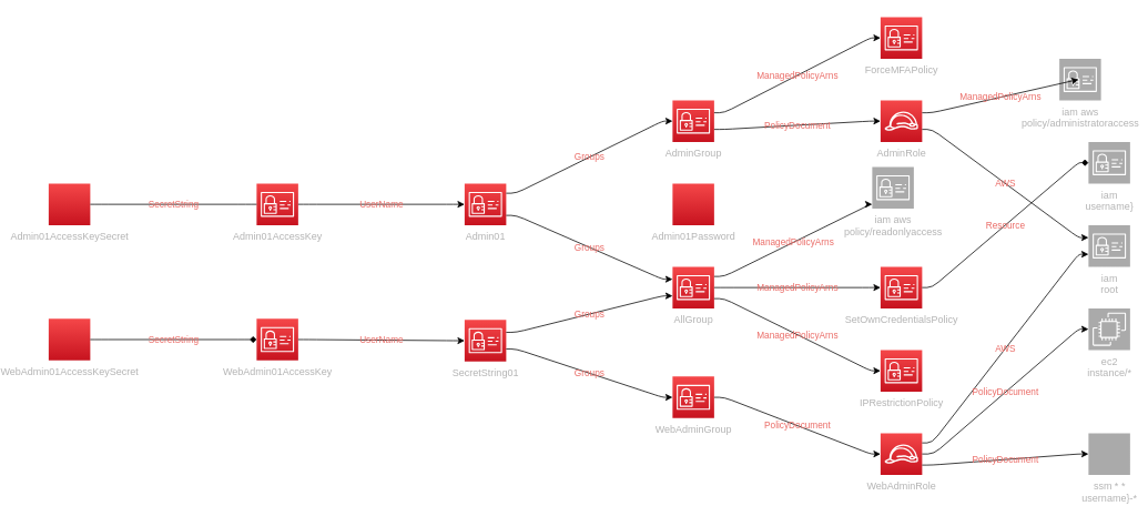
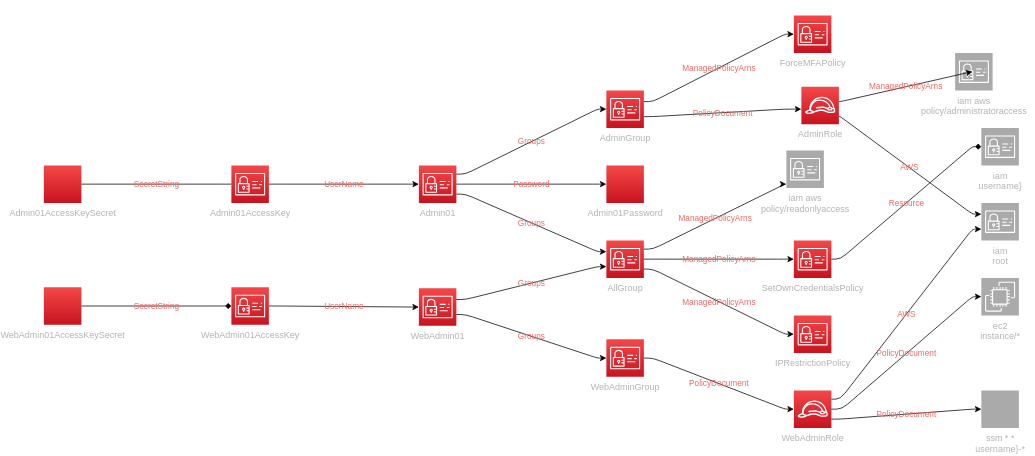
  <mxCell id="0" />
  <mxCell id="1" parent="0" />
  <mxCell id="2" value="SetOwnCredentialsPolicy" style="outlineConnect=0;fontColor=#B3B3B3;gradientColor=#F54749;gradientDirection=north;fillColor=#C7131F;strokeColor=#ffffff;dashed=0;verticalLabelPosition=bottom;verticalAlign=top;align=center;html=1;fontSize=12;fontStyle=0;aspect=fixed;shape=mxgraph.aws4.resourceIcon;resIcon=mxgraph.aws4.identity_and_access_management;" vertex="1" parent="1"><mxGeometry x="1020" y="320" width="50" height="50" as="geometry" /></mxCell>
  <mxCell id="3" value="ForceMFAPolicy" style="outlineConnect=0;fontColor=#B3B3B3;gradientColor=#F54749;gradientDirection=north;fillColor=#C7131F;strokeColor=#ffffff;dashed=0;verticalLabelPosition=bottom;verticalAlign=top;align=center;html=1;fontSize=12;fontStyle=0;aspect=fixed;shape=mxgraph.aws4.resourceIcon;resIcon=mxgraph.aws4.identity_and_access_management;" vertex="1" parent="1"><mxGeometry x="1020" width="50" height="50" as="geometry" y="20" /></mxCell>
  <mxCell id="4" value="IPRestrictionPolicy" style="outlineConnect=0;fontColor=#B3B3B3;gradientColor=#F54749;gradientDirection=north;fillColor=#C7131F;strokeColor=#ffffff;dashed=0;verticalLabelPosition=bottom;verticalAlign=top;align=center;html=1;fontSize=12;fontStyle=0;aspect=fixed;shape=mxgraph.aws4.resourceIcon;resIcon=mxgraph.aws4.identity_and_access_management;" vertex="1" parent="1"><mxGeometry x="1020" y="420" width="50" height="50" as="geometry" /></mxCell>
  <mxCell id="5" value="AllGroup" style="outlineConnect=0;fontColor=#B3B3B3;gradientColor=#F54749;gradientDirection=north;fillColor=#C7131F;strokeColor=#ffffff;dashed=0;verticalLabelPosition=bottom;verticalAlign=top;align=center;html=1;fontSize=12;fontStyle=0;aspect=fixed;shape=mxgraph.aws4.resourceIcon;resIcon=mxgraph.aws4.identity_and_access_management;" vertex="1" parent="1"><mxGeometry x="770" y="320" width="50" height="50" as="geometry" /></mxCell>
  <mxCell id="6" value="AdminGroup" style="outlineConnect=0;fontColor=#B3B3B3;gradientColor=#F54749;gradientDirection=north;fillColor=#C7131F;strokeColor=#ffffff;dashed=0;verticalLabelPosition=bottom;verticalAlign=top;align=center;html=1;fontSize=12;fontStyle=0;aspect=fixed;shape=mxgraph.aws4.resourceIcon;resIcon=mxgraph.aws4.identity_and_access_management;" vertex="1" parent="1"><mxGeometry x="770" y="120" width="50" height="50" as="geometry" /></mxCell>
  <mxCell id="7" value="WebAdminGroup" style="outlineConnect=0;fontColor=#B3B3B3;gradientColor=#F54749;gradientDirection=north;fillColor=#C7131F;strokeColor=#ffffff;dashed=0;verticalLabelPosition=bottom;verticalAlign=top;align=center;html=1;fontSize=12;fontStyle=0;aspect=fixed;shape=mxgraph.aws4.resourceIcon;resIcon=mxgraph.aws4.identity_and_access_management;" vertex="1" parent="1"><mxGeometry x="770" y="451.933" width="50" height="50" as="geometry" /></mxCell>
- <mxCell id="8" value="AdminRole" style="outlineConnect=0;fontColor=#B3B3B3;gradientColor=#F54749;gradientDirection=north;fillColor=#C7131F;strokeColor=#ffffff;dashed=0;verticalLabelPosition=bottom;verticalAlign=top;align=center;html=1;fontSize=12;fontStyle=0;aspect=fixed;shape=mxgraph.aws4.resourceIcon;resIcon=mxgraph.aws4.role;" vertex="1" parent="1"><mxGeometry x="1020" y="120" width="50" height="50" as="geometry" /></mxCell>
+ <mxCell id="8" value="AdminRole" style="outlineConnect=0;fontColor=#B3B3B3;gradientColor=#F54749;gradientDirection=north;fillColor=#C7131F;strokeColor=#ffffff;dashed=0;verticalLabelPosition=bottom;verticalAlign=top;align=center;html=1;fontSize=12;fontStyle=0;aspect=fixed;shape=mxgraph.aws4.resourceIcon;resIcon=mxgraph.aws4.role;" vertex="1" parent="1"><mxGeometry x="1030" y="115" width="50" height="50" as="geometry" /></mxCell>
  <mxCell id="9" value="WebAdminRole" style="outlineConnect=0;fontColor=#B3B3B3;gradientColor=#F54749;gradientDirection=north;fillColor=#C7131F;strokeColor=#ffffff;dashed=0;verticalLabelPosition=bottom;verticalAlign=top;align=center;html=1;fontSize=12;fontStyle=0;aspect=fixed;shape=mxgraph.aws4.resourceIcon;resIcon=mxgraph.aws4.role;" vertex="1" parent="1"><mxGeometry x="1020" y="520" width="50" height="50" as="geometry" /></mxCell>
  <mxCell id="10" value="Admin01" style="outlineConnect=0;fontColor=#B3B3B3;gradientColor=#F54749;gradientDirection=north;fillColor=#C7131F;strokeColor=#ffffff;dashed=0;verticalLabelPosition=bottom;verticalAlign=top;align=center;html=1;fontSize=12;fontStyle=0;aspect=fixed;shape=mxgraph.aws4.resourceIcon;resIcon=mxgraph.aws4.identity_and_access_management;" vertex="1" parent="1"><mxGeometry x="520" y="220" width="50" height="50" as="geometry" /></mxCell>
  <mxCell id="11" value="Admin01Password" style="outlineConnect=0;fontColor=#B3B3B3;gradientColor=#F54749;gradientDirection=north;fillColor=#C7131F;strokeColor=#ffffff;dashed=0;verticalLabelPosition=bottom;verticalAlign=top;align=center;html=1;fontSize=12;fontStyle=0;aspect=fixed;shape=mxgraph.aws4.resourceIcon;resIcon=mxgraph.aws4.secretsmanager;" vertex="1" parent="1"><mxGeometry x="770" y="220" width="50" height="50" as="geometry" /></mxCell>
- <mxCell id="12" value="SecretString01" style="outlineConnect=0;fontColor=#B3B3B3;gradientColor=#F54749;gradientDirection=north;fillColor=#C7131F;strokeColor=#ffffff;dashed=0;verticalLabelPosition=bottom;verticalAlign=top;align=center;html=1;fontSize=12;fontStyle=0;aspect=fixed;shape=mxgraph.aws4.resourceIcon;resIcon=mxgraph.aws4.identity_and_access_management;" vertex="1" parent="1"><mxGeometry x="520" y="383.866" width="50" height="50" as="geometry" /></mxCell>
+ <mxCell id="12" value="WebAdmin01" style="outlineConnect=0;fontColor=#B3B3B3;gradientColor=#F54749;gradientDirection=north;fillColor=#C7131F;strokeColor=#ffffff;dashed=0;verticalLabelPosition=bottom;verticalAlign=top;align=center;html=1;fontSize=12;fontStyle=0;aspect=fixed;shape=mxgraph.aws4.resourceIcon;resIcon=mxgraph.aws4.identity_and_access_management;" vertex="1" parent="1"><mxGeometry x="520" y="383.866" width="50" height="50" as="geometry" /></mxCell>
  <mxCell id="13" value="Admin01AccessKey" style="outlineConnect=0;fontColor=#B3B3B3;gradientColor=#F54749;gradientDirection=north;fillColor=#C7131F;strokeColor=#ffffff;dashed=0;verticalLabelPosition=bottom;verticalAlign=top;align=center;html=1;fontSize=12;fontStyle=0;aspect=fixed;shape=mxgraph.aws4.resourceIcon;resIcon=mxgraph.aws4.identity_and_access_management;" vertex="1" parent="1"><mxGeometry x="270" y="220" width="50" height="50" as="geometry" /></mxCell>
  <mxCell id="14" value="Admin01AccessKeySecret" style="outlineConnect=0;fontColor=#B3B3B3;gradientColor=#F54749;gradientDirection=north;fillColor=#C7131F;strokeColor=#ffffff;dashed=0;verticalLabelPosition=bottom;verticalAlign=top;align=center;html=1;fontSize=12;fontStyle=0;aspect=fixed;shape=mxgraph.aws4.resourceIcon;resIcon=mxgraph.aws4.secretsmanager;" vertex="1" parent="1"><mxGeometry y="220" width="50" height="50" as="geometry" x="20" /></mxCell>
  <mxCell id="15" value="WebAdmin01AccessKey" style="outlineConnect=0;fontColor=#B3B3B3;gradientColor=#F54749;gradientDirection=north;fillColor=#C7131F;strokeColor=#ffffff;dashed=0;verticalLabelPosition=bottom;verticalAlign=top;align=center;html=1;fontSize=12;fontStyle=0;aspect=fixed;shape=mxgraph.aws4.resourceIcon;resIcon=mxgraph.aws4.identity_and_access_management;" vertex="1" parent="1"><mxGeometry x="270" y="382.514" width="50" height="50" as="geometry" /></mxCell>
  <mxCell id="16" value="WebAdmin01AccessKeySecret" style="outlineConnect=0;fontColor=#B3B3B3;gradientColor=#F54749;gradientDirection=north;fillColor=#C7131F;strokeColor=#ffffff;dashed=0;verticalLabelPosition=bottom;verticalAlign=top;align=center;html=1;fontSize=12;fontStyle=0;aspect=fixed;shape=mxgraph.aws4.resourceIcon;resIcon=mxgraph.aws4.secretsmanager;" vertex="1" parent="1"><mxGeometry y="382.514" width="50" height="50" as="geometry" x="20" /></mxCell>
  <mxCell id="17" value="iam  &#10;username}" style="outlineConnect=0;fontColor=#B3B3B3;gradientColor=#aaaaaa;gradientDirection=north;fillColor=#aaaaaa;strokeColor=#ffffff;dashed=0;verticalLabelPosition=bottom;verticalAlign=top;align=center;html=1;fontSize=12;fontStyle=0;aspect=fixed;shape=mxgraph.aws4.resourceIcon;resIcon=mxgraph.aws4.identity_and_access_management;" vertex="1" parent="1"><mxGeometry x="1270" y="170" width="50" height="50" as="geometry" /></mxCell>
  <mxCell id="18" value="iam  aws&#10;policy/readonlyaccess" style="outlineConnect=0;fontColor=#B3B3B3;gradientColor=#aaaaaa;gradientDirection=north;fillColor=#aaaaaa;strokeColor=#ffffff;dashed=0;verticalLabelPosition=bottom;verticalAlign=top;align=center;html=1;fontSize=12;fontStyle=0;aspect=fixed;shape=mxgraph.aws4.resourceIcon;resIcon=mxgraph.aws4.identity_and_access_management;" vertex="1" parent="1"><mxGeometry x="1010" y="200" width="50" height="50" as="geometry" /></mxCell>
  <mxCell id="19" value="iam  &#10;root" style="outlineConnect=0;fontColor=#B3B3B3;gradientColor=#aaaaaa;gradientDirection=north;fillColor=#aaaaaa;strokeColor=#ffffff;dashed=0;verticalLabelPosition=bottom;verticalAlign=top;align=center;html=1;fontSize=12;fontStyle=0;aspect=fixed;shape=mxgraph.aws4.resourceIcon;resIcon=mxgraph.aws4.identity_and_access_management;" vertex="1" parent="1"><mxGeometry x="1270" y="270" width="50" height="50" as="geometry" /></mxCell>
  <mxCell id="20" value="iam  aws&#10;policy/administratoraccess" style="outlineConnect=0;fontColor=#B3B3B3;gradientColor=#aaaaaa;gradientDirection=north;fillColor=#aaaaaa;strokeColor=#ffffff;dashed=0;verticalLabelPosition=bottom;verticalAlign=top;align=center;html=1;fontSize=12;fontStyle=0;aspect=fixed;shape=mxgraph.aws4.resourceIcon;resIcon=mxgraph.aws4.identity_and_access_management;" vertex="1" parent="1"><mxGeometry x="1235" y="70" width="50" height="50" as="geometry" /></mxCell>
  <mxCell id="21" value="ec2  &#10;instance/*" style="outlineConnect=0;fontColor=#B3B3B3;gradientColor=#aaaaaa;gradientDirection=north;fillColor=#aaaaaa;strokeColor=#ffffff;dashed=0;verticalLabelPosition=bottom;verticalAlign=top;align=center;html=1;fontSize=12;fontStyle=0;aspect=fixed;shape=mxgraph.aws4.resourceIcon;resIcon=mxgraph.aws4.ec2;" vertex="1" parent="1"><mxGeometry x="1270" y="370" width="50" height="50" as="geometry" /></mxCell>
  <mxCell id="22" value="ssm * *&#10;username}-*" style="outlineConnect=0;fontColor=#B3B3B3;gradientColor=#aaaaaa;gradientDirection=north;fillColor=#aaaaaa;strokeColor=#ffffff;dashed=0;verticalLabelPosition=bottom;verticalAlign=top;align=center;html=1;fontSize=12;fontStyle=0;aspect=fixed;shape=mxgraph.aws4.resourceIcon;resIcon=mxgraph.aws4.ssm;" vertex="1" parent="1"><mxGeometry x="1270" y="520" width="50" height="50" as="geometry" /></mxCell>
  <mxCell id="23" value="Resource" style="edgeStyle=orthogonalEdgeStyle;rounded=1;orthogonalLoop=1;jettySize=auto;html=1;labelBackgroundColor=none;fontColor=#EA6B66;noEdgeStyle=1;orthogonal=1;endArrow=diamond;" edge="1" parent="1" source="2" target="17"><mxGeometry relative="1" as="geometry"><Array as="points"><mxPoint x="1082" y="345" /><mxPoint x="1258" y="195" /></Array></mxGeometry></mxCell>
  <mxCell id="24" value="ManagedPolicyArns" style="edgeStyle=orthogonalEdgeStyle;rounded=1;orthogonalLoop=1;jettySize=auto;html=1;labelBackgroundColor=none;fontColor=#EA6B66;noEdgeStyle=1;orthogonal=1;" edge="1" parent="1" source="5" target="18"><mxGeometry relative="1" as="geometry"><Array as="points"><mxPoint x="832" y="331.667" /><mxPoint x="1008" y="245" /></Array></mxGeometry></mxCell>
  <mxCell id="25" value="ManagedPolicyArns" style="edgeStyle=orthogonalEdgeStyle;rounded=1;orthogonalLoop=1;jettySize=auto;html=1;labelBackgroundColor=none;fontColor=#EA6B66;noEdgeStyle=1;orthogonal=1;" edge="1" parent="1" source="5" target="2"><mxGeometry relative="1" as="geometry"><Array as="points"><mxPoint x="834" y="345" /><mxPoint x="1008" y="345" /></Array></mxGeometry></mxCell>
  <mxCell id="26" value="ManagedPolicyArns" style="edgeStyle=orthogonalEdgeStyle;rounded=1;orthogonalLoop=1;jettySize=auto;html=1;labelBackgroundColor=none;fontColor=#EA6B66;noEdgeStyle=1;orthogonal=1;" edge="1" parent="1" source="5" target="4"><mxGeometry relative="1" as="geometry"><Array as="points"><mxPoint x="832" y="358.333" /><mxPoint x="1008" y="445" /></Array></mxGeometry></mxCell>
  <mxCell id="27" value="ManagedPolicyArns" style="edgeStyle=orthogonalEdgeStyle;rounded=1;orthogonalLoop=1;jettySize=auto;html=1;labelBackgroundColor=none;fontColor=#EA6B66;noEdgeStyle=1;orthogonal=1;" edge="1" parent="1" source="6" target="3"><mxGeometry relative="1" as="geometry"><Array as="points"><mxPoint x="832" y="135" /><mxPoint x="1008" y="45" /></Array></mxGeometry></mxCell>
  <mxCell id="28" value="PolicyDocument" style="edgeStyle=orthogonalEdgeStyle;rounded=1;orthogonalLoop=1;jettySize=auto;html=1;labelBackgroundColor=none;fontColor=#EA6B66;noEdgeStyle=1;orthogonal=1;" edge="1" parent="1" source="6" target="8"><mxGeometry relative="1" as="geometry"><Array as="points"><mxPoint x="832" y="155" /><mxPoint x="1008" y="145" /></Array></mxGeometry></mxCell>
  <mxCell id="29" value="PolicyDocument" style="edgeStyle=orthogonalEdgeStyle;rounded=1;orthogonalLoop=1;jettySize=auto;html=1;labelBackgroundColor=none;fontColor=#EA6B66;noEdgeStyle=1;orthogonal=1;" edge="1" parent="1" source="7" target="9"><mxGeometry relative="1" as="geometry"><Array as="points"><mxPoint x="832" y="476.933" /><mxPoint x="1008" y="545" /></Array></mxGeometry></mxCell>
  <mxCell id="30" value="AWS" style="edgeStyle=orthogonalEdgeStyle;rounded=1;orthogonalLoop=1;jettySize=auto;html=1;labelBackgroundColor=none;fontColor=#EA6B66;noEdgeStyle=1;orthogonal=1;" edge="1" parent="1" source="8" target="19"><mxGeometry relative="1" as="geometry"><Array as="points"><mxPoint x="1082" y="155" /><mxPoint x="1258" y="285" /></Array></mxGeometry></mxCell>
  <mxCell id="31" value="ManagedPolicyArns" style="edgeStyle=orthogonalEdgeStyle;rounded=1;orthogonalLoop=1;jettySize=auto;html=1;labelBackgroundColor=none;fontColor=#EA6B66;noEdgeStyle=1;orthogonal=1;" edge="1" parent="1" source="8" target="20"><mxGeometry relative="1" as="geometry"><Array as="points"><mxPoint x="1082" y="135" /><mxPoint x="1258" y="95" /></Array></mxGeometry></mxCell>
  <mxCell id="32" value="AWS" style="edgeStyle=orthogonalEdgeStyle;rounded=1;orthogonalLoop=1;jettySize=auto;html=1;labelBackgroundColor=none;fontColor=#EA6B66;noEdgeStyle=1;orthogonal=1;" edge="1" parent="1" source="9" target="19"><mxGeometry relative="1" as="geometry"><Array as="points"><mxPoint x="1082" y="531.667" /><mxPoint x="1258" y="305" /></Array></mxGeometry></mxCell>
  <mxCell id="33" value="PolicyDocument" style="edgeStyle=orthogonalEdgeStyle;rounded=1;orthogonalLoop=1;jettySize=auto;html=1;labelBackgroundColor=none;fontColor=#EA6B66;noEdgeStyle=1;orthogonal=1;" edge="1" parent="1" source="9" target="21"><mxGeometry relative="1" as="geometry"><Array as="points"><mxPoint x="1084" y="545" /><mxPoint x="1258" y="395" /></Array></mxGeometry></mxCell>
  <mxCell id="34" value="PolicyDocument" style="edgeStyle=orthogonalEdgeStyle;rounded=1;orthogonalLoop=1;jettySize=auto;html=1;labelBackgroundColor=none;fontColor=#EA6B66;noEdgeStyle=1;orthogonal=1;" edge="1" parent="1" source="9" target="22"><mxGeometry relative="1" as="geometry"><Array as="points"><mxPoint x="1082" y="558.333" /><mxPoint x="1258" y="545" /></Array></mxGeometry></mxCell>
  <mxCell id="35" value="Groups" style="edgeStyle=orthogonalEdgeStyle;rounded=1;orthogonalLoop=1;jettySize=auto;html=1;labelBackgroundColor=none;fontColor=#EA6B66;noEdgeStyle=1;orthogonal=1;" edge="1" parent="1" source="10" target="5"><mxGeometry relative="1" as="geometry"><Array as="points"><mxPoint x="582" y="258.333" /><mxPoint x="758" y="335" /></Array></mxGeometry></mxCell>
  <mxCell id="36" value="Groups" style="edgeStyle=orthogonalEdgeStyle;rounded=1;orthogonalLoop=1;jettySize=auto;html=1;labelBackgroundColor=none;fontColor=#EA6B66;noEdgeStyle=1;orthogonal=1;" edge="1" parent="1" source="10" target="6"><mxGeometry relative="1" as="geometry"><Array as="points"><mxPoint x="582" y="231.667" /><mxPoint x="758" y="145" /></Array></mxGeometry></mxCell>
+ <mxCell id="37" value="Password" style="edgeStyle=orthogonalEdgeStyle;rounded=1;orthogonalLoop=1;jettySize=auto;html=1;labelBackgroundColor=none;fontColor=#EA6B66;noEdgeStyle=1;orthogonal=1;" edge="1" parent="1" source="10" target="11"><mxGeometry relative="1" as="geometry"><Array as="points"><mxPoint x="584" y="245" /><mxPoint x="758" y="245" /></Array></mxGeometry></mxCell>
  <mxCell id="38" value="Groups" style="edgeStyle=orthogonalEdgeStyle;rounded=1;orthogonalLoop=1;jettySize=auto;html=1;labelBackgroundColor=none;fontColor=#EA6B66;noEdgeStyle=1;orthogonal=1;" edge="1" parent="1" source="12" target="5"><mxGeometry relative="1" as="geometry"><Array as="points"><mxPoint x="582" y="398.866" /><mxPoint x="758" y="355" /></Array></mxGeometry></mxCell>
  <mxCell id="39" value="Groups" style="edgeStyle=orthogonalEdgeStyle;rounded=1;orthogonalLoop=1;jettySize=auto;html=1;labelBackgroundColor=none;fontColor=#EA6B66;noEdgeStyle=1;orthogonal=1;" edge="1" parent="1" source="12" target="7"><mxGeometry relative="1" as="geometry"><Array as="points"><mxPoint x="582" y="418.866" /><mxPoint x="758" y="476.933" /></Array></mxGeometry></mxCell>
  <mxCell id="40" value="UserName" style="edgeStyle=orthogonalEdgeStyle;rounded=1;orthogonalLoop=1;jettySize=auto;html=1;labelBackgroundColor=none;fontColor=#EA6B66;noEdgeStyle=1;orthogonal=1;" edge="1" parent="1" source="13" target="10"><mxGeometry relative="1" as="geometry"><Array as="points"><mxPoint x="332" y="245" /><mxPoint x="508" y="245" /></Array></mxGeometry></mxCell>
  <mxCell id="41" value="SecretString" style="edgeStyle=orthogonalEdgeStyle;rounded=1;orthogonalLoop=1;jettySize=auto;html=1;labelBackgroundColor=none;fontColor=#EA6B66;noEdgeStyle=1;orthogonal=1;endArrow=none;" edge="1" parent="1" source="14" target="13"><mxGeometry relative="1" as="geometry"><Array as="points"><mxPoint x="82" y="245" /><mxPoint x="258" y="245" /></Array></mxGeometry></mxCell>
  <mxCell id="42" value="UserName" style="edgeStyle=orthogonalEdgeStyle;rounded=1;orthogonalLoop=1;jettySize=auto;html=1;labelBackgroundColor=none;fontColor=#EA6B66;noEdgeStyle=1;orthogonal=1;" edge="1" parent="1" source="15" target="12"><mxGeometry relative="1" as="geometry"><Array as="points"><mxPoint x="332" y="407.514" /><mxPoint x="508" y="408.866" /></Array></mxGeometry></mxCell>
  <mxCell id="43" value="SecretString" style="edgeStyle=orthogonalEdgeStyle;rounded=1;orthogonalLoop=1;jettySize=auto;html=1;labelBackgroundColor=none;fontColor=#EA6B66;noEdgeStyle=1;orthogonal=1;endArrow=diamond;" edge="1" parent="1" source="16" target="15"><mxGeometry relative="1" as="geometry"><Array as="points"><mxPoint x="82" y="407.514" /><mxPoint x="258" y="407.514" /></Array></mxGeometry></mxCell>
